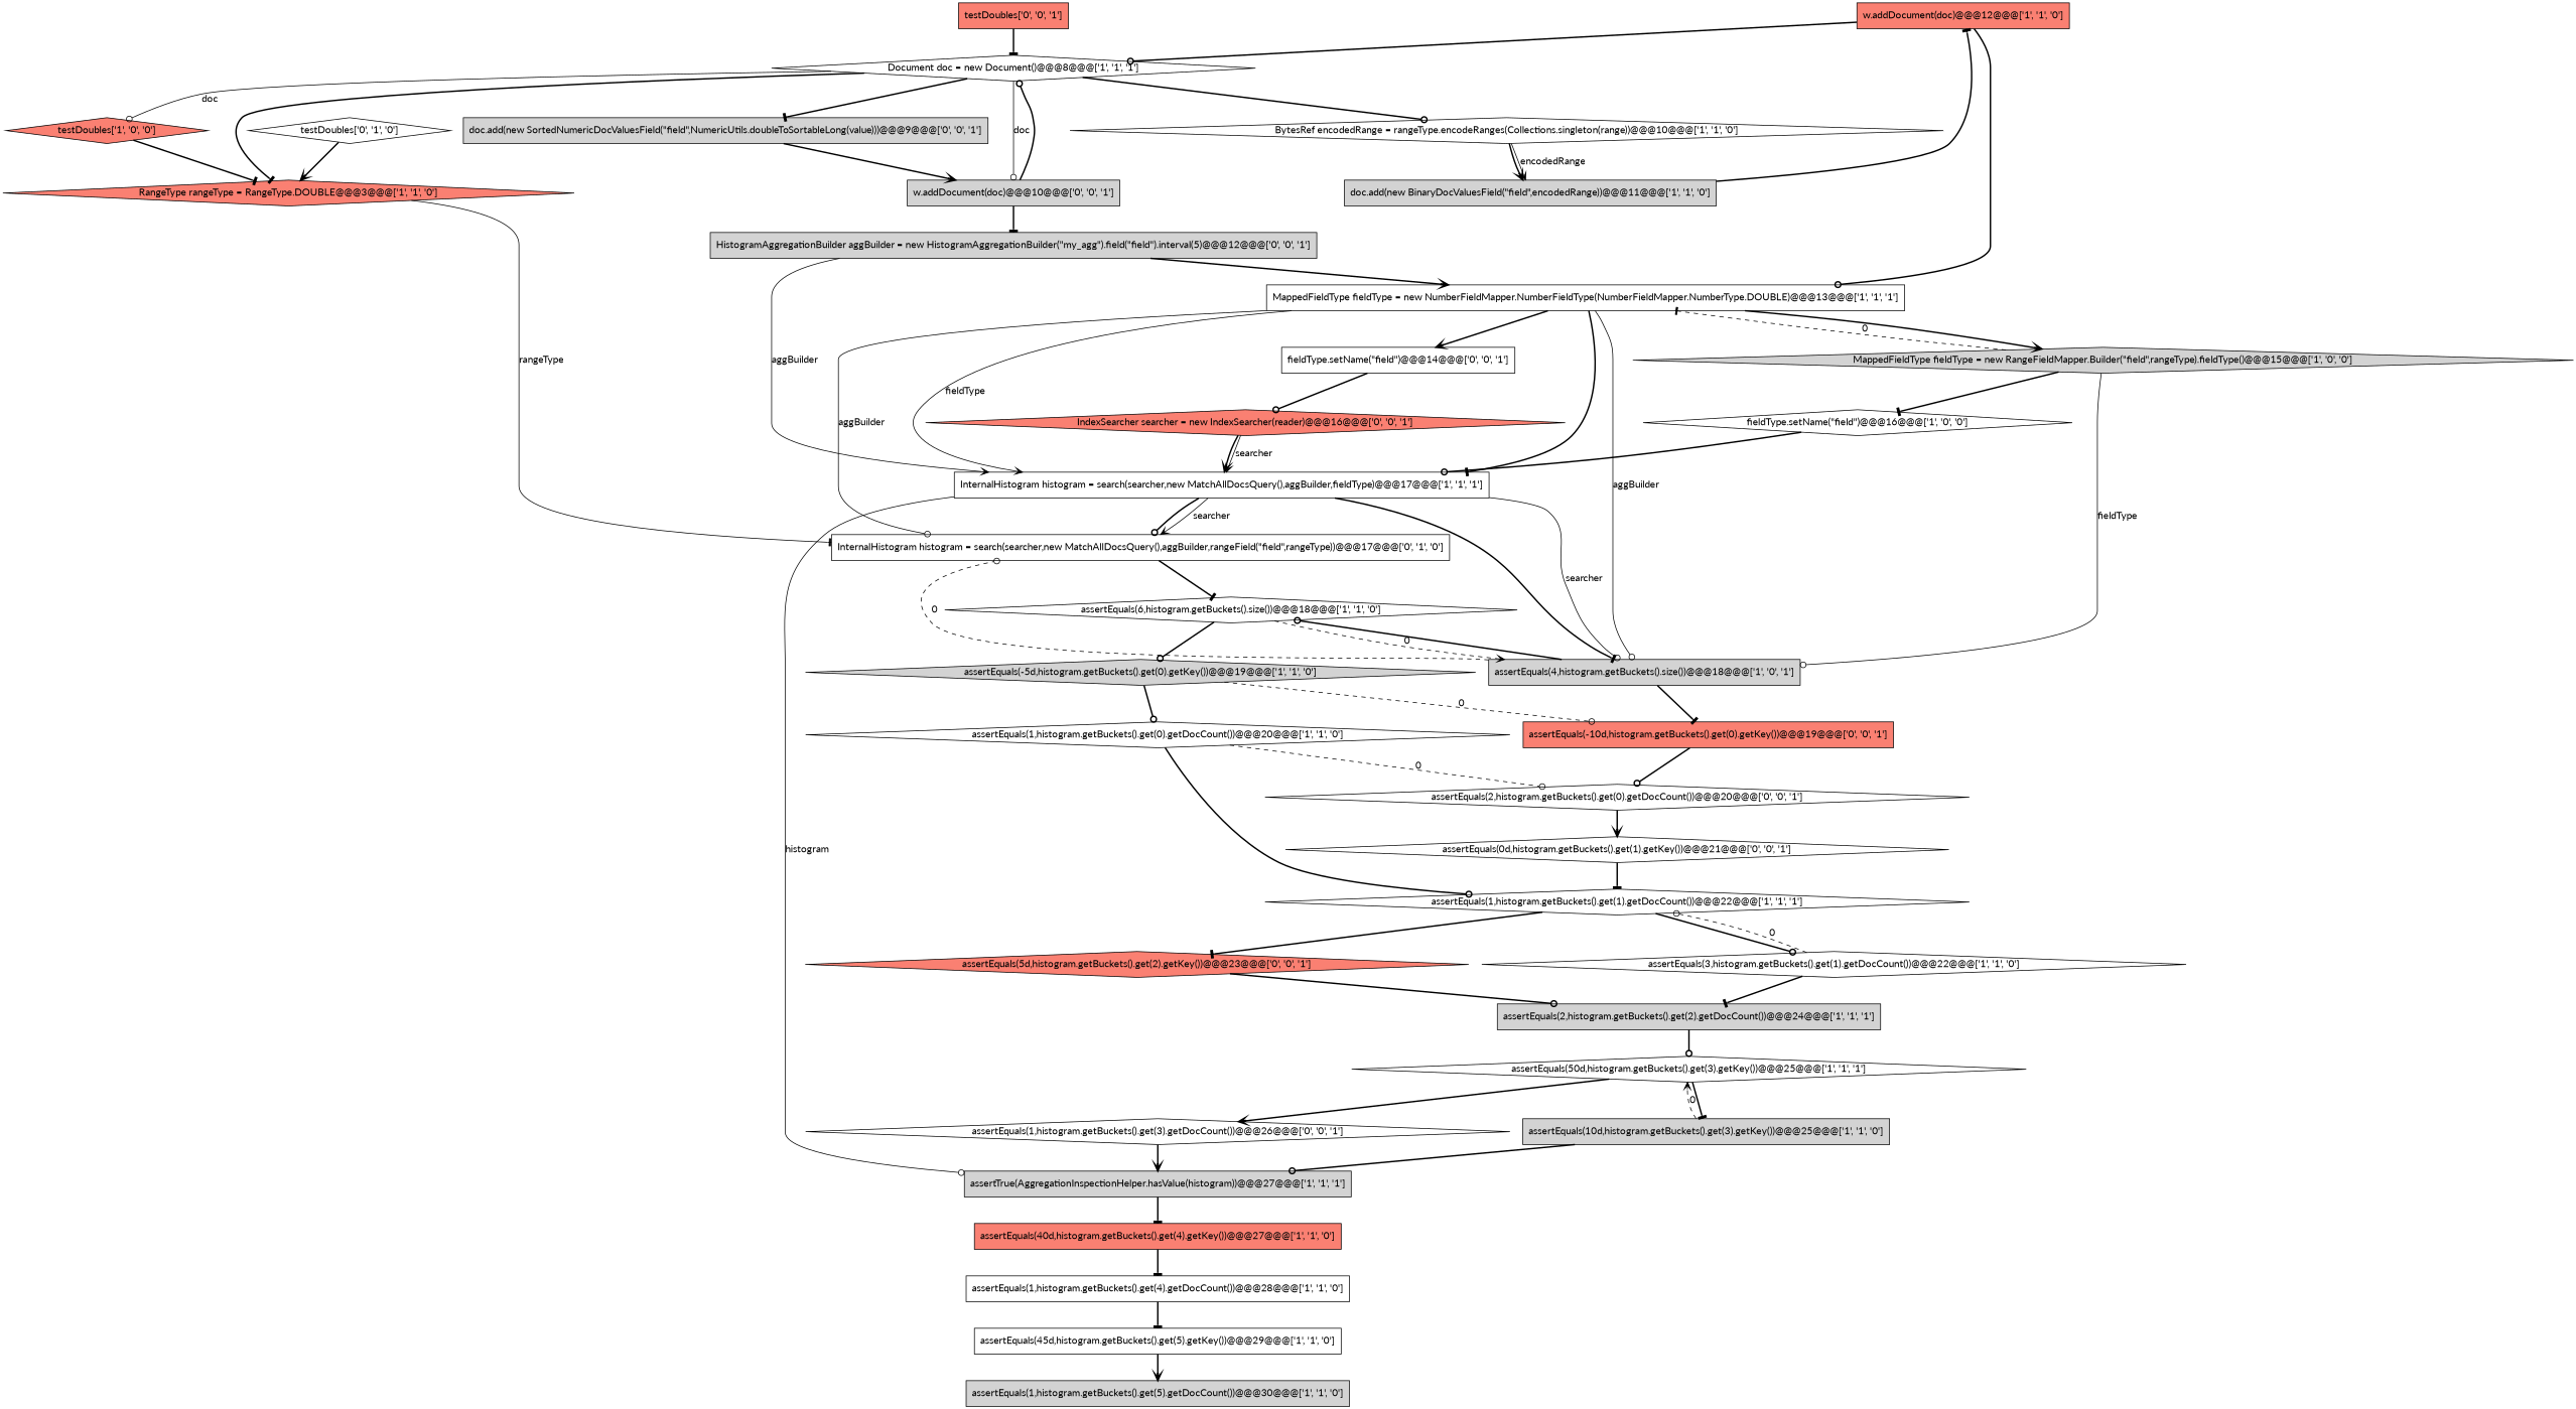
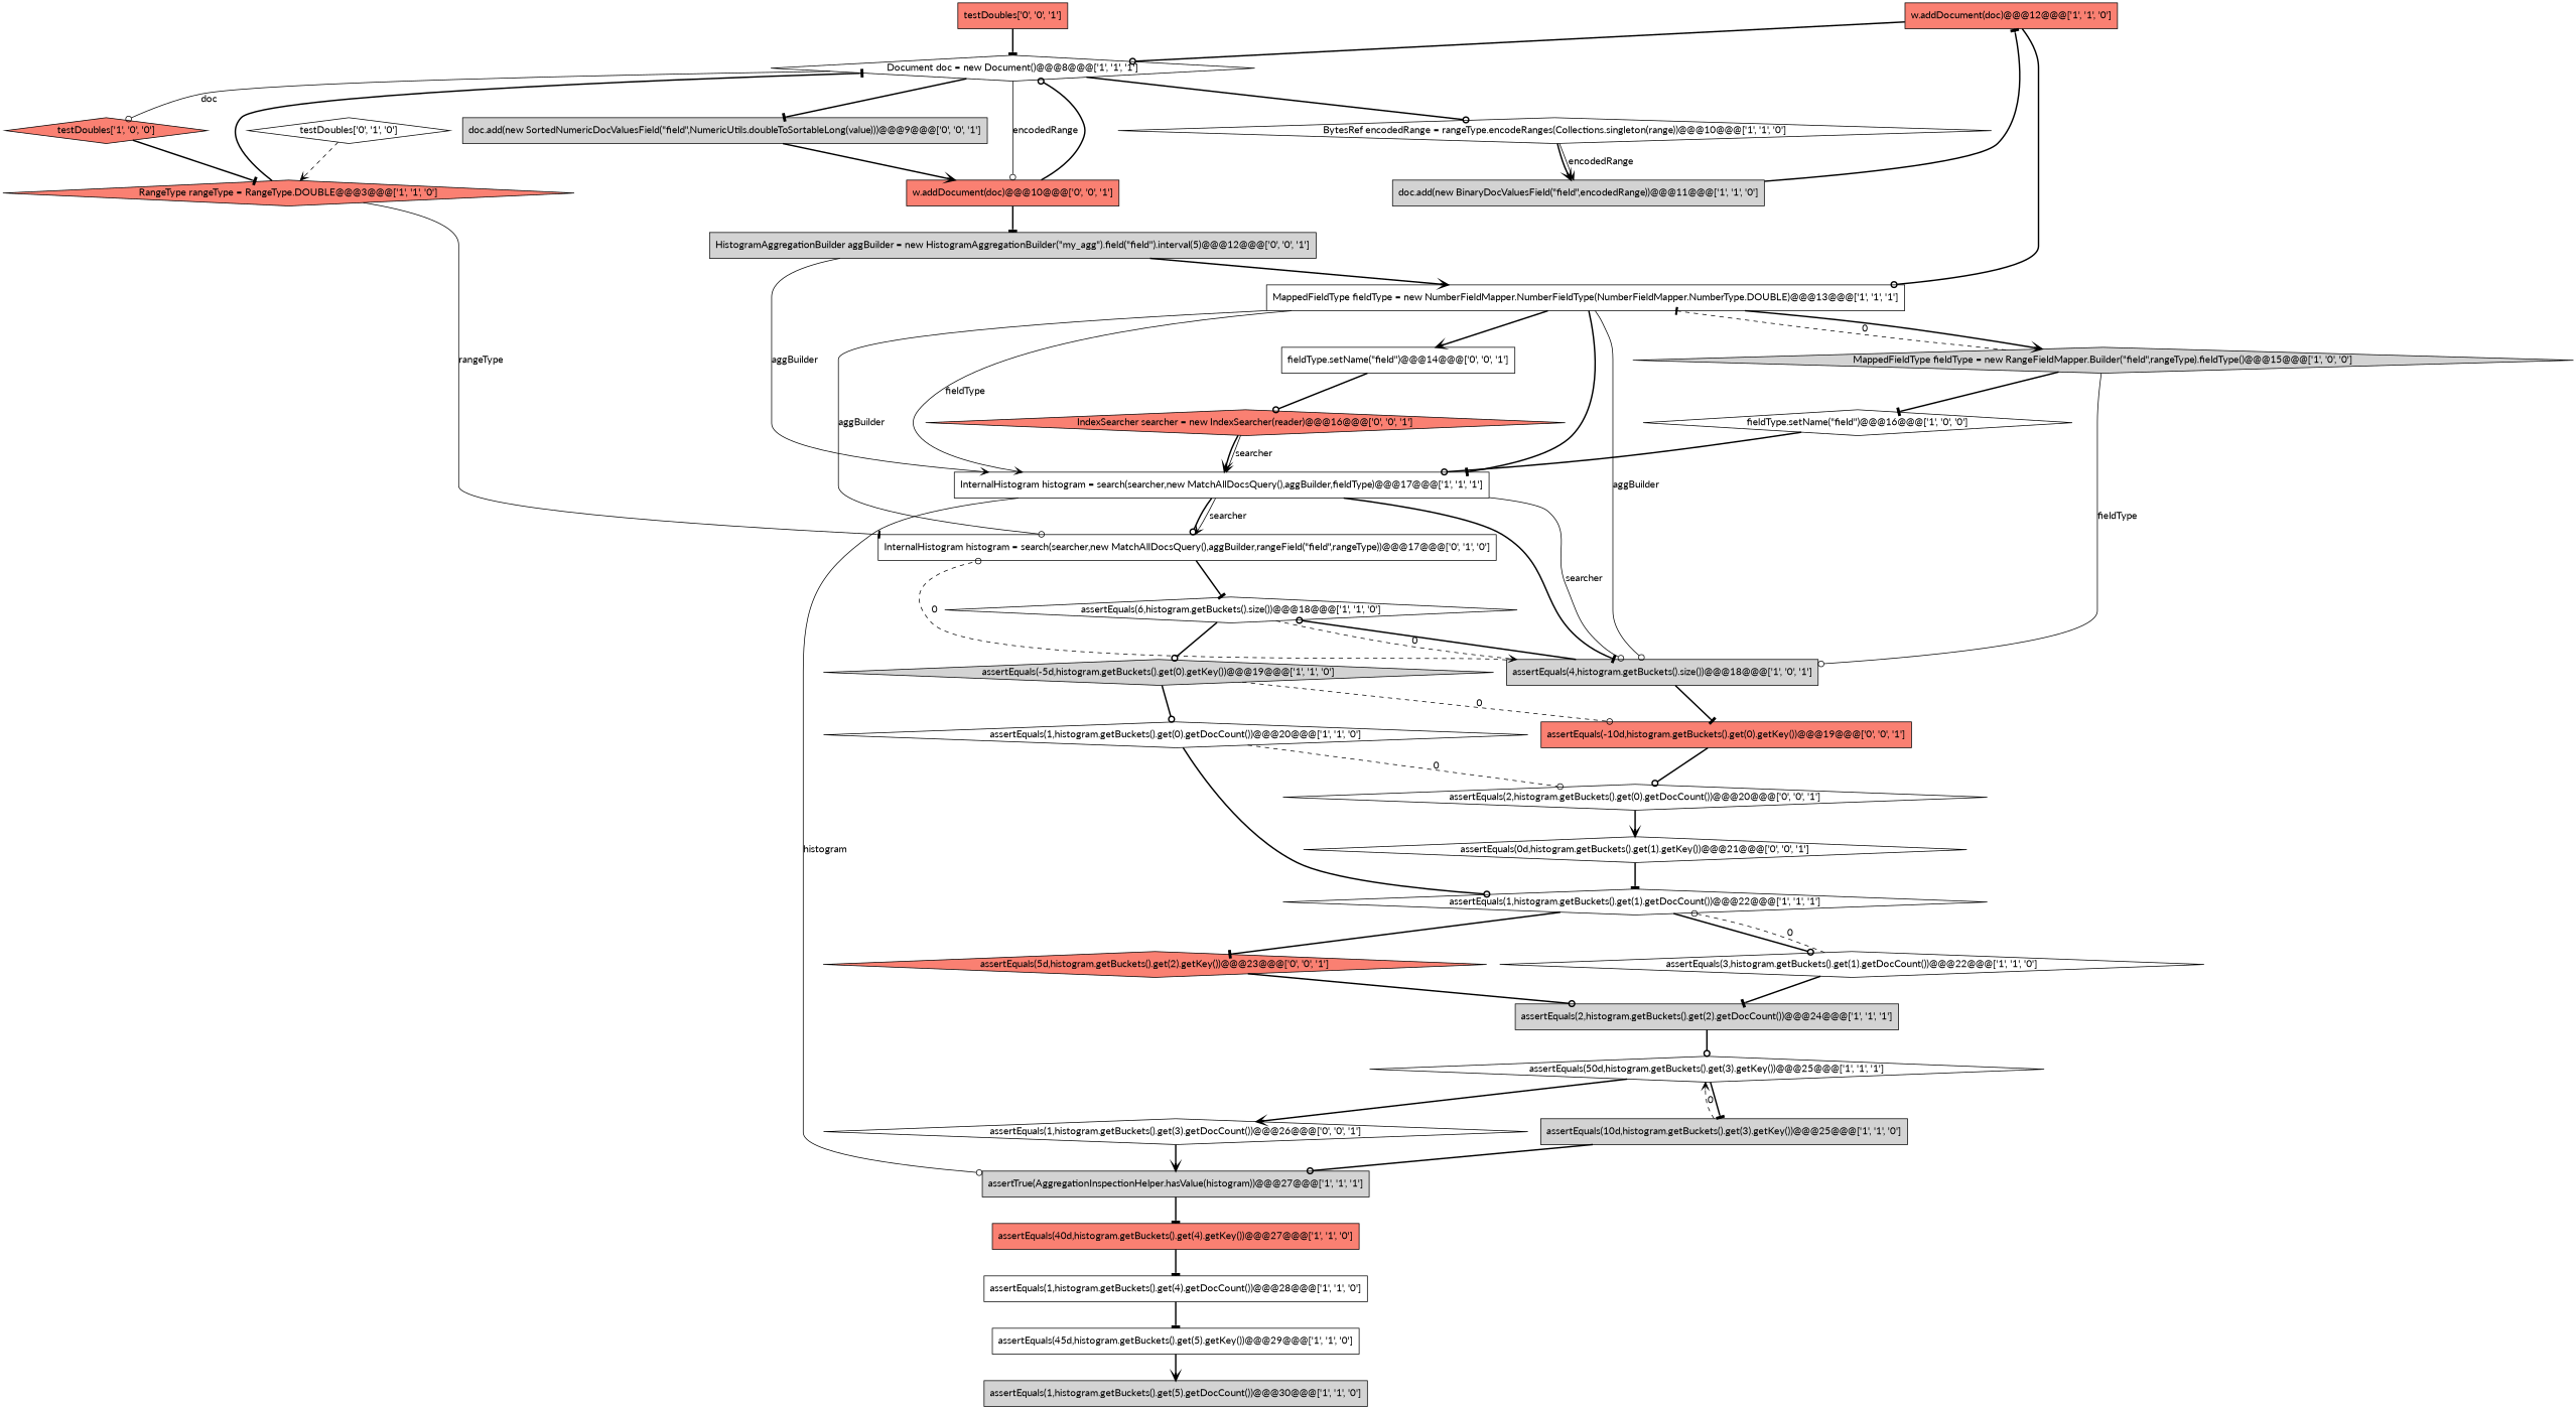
  digraph {
    fontname=Lato
    node [fillcolor=white fontname=Lato shape=box style=filled]
    edge [arrowhead=odot fontname=Lato style=bold]
    n1 [label="assertEquals(1,histogram.getBuckets().get(1).getDocCount())@@@22@@@['1', '1', '1']" shape=diamond]
    n2 [fillcolor=salmon label="assertEquals(5d,histogram.getBuckets().get(2).getKey())@@@23@@@['0', '0', '1']" shape=diamond]
    n3 [label="assertEquals(3,histogram.getBuckets().get(1).getDocCount())@@@22@@@['1', '1', '0']" shape=diamond]
    n4 [fillcolor=lightgrey label="assertEquals(2,histogram.getBuckets().get(2).getDocCount())@@@24@@@['1', '1', '1']"]
    n5 [label="BytesRef encodedRange = rangeType.encodeRanges(Collections.singleton(range))@@@10@@@['1', '1', '0']" shape=diamond]
    n6 [fillcolor=lightgrey label="doc.add(new BinaryDocValuesField(\"field\",encodedRange))@@@11@@@['1', '1', '0']"]
    n7 [fillcolor=salmon label="w.addDocument(doc)@@@12@@@['1', '1', '0']"]
    n8 [fillcolor=lightgrey label="doc.add(new SortedNumericDocValuesField(\"field\",NumericUtils.doubleToSortableLong(value)))@@@9@@@['0', '0', '1']"]
-   n9 [fillcolor=lightgrey label="w.addDocument(doc)@@@10@@@['0', '0', '1']"]
+   n9 [fillcolor=salmon label="w.addDocument(doc)@@@10@@@['0', '0', '1']"]
    n10 [fillcolor=lightgrey label="HistogramAggregationBuilder aggBuilder = new HistogramAggregationBuilder(\"my_agg\").field(\"field\").interval(5)@@@12@@@['0', '0', '1']"]
    n11 [label="Document doc = new Document()@@@8@@@['1', '1', '1']" shape=diamond]
    n12 [fillcolor=lightgrey label="assertEquals(10d,histogram.getBuckets().get(3).getKey())@@@25@@@['1', '1', '0']"]
    n13 [label="assertEquals(50d,histogram.getBuckets().get(3).getKey())@@@25@@@['1', '1', '1']" shape=diamond]
    n14 [fillcolor=lightgrey label="assertTrue(AggregationInspectionHelper.hasValue(histogram))@@@27@@@['1', '1', '1']"]
    n15 [label="assertEquals(1,histogram.getBuckets().get(3).getDocCount())@@@26@@@['0', '0', '1']" shape=diamond]
    n16 [fillcolor=salmon label="assertEquals(40d,histogram.getBuckets().get(4).getKey())@@@27@@@['1', '1', '0']"]
    n17 [label="assertEquals(1,histogram.getBuckets().get(4).getDocCount())@@@28@@@['1', '1', '0']"]
    n18 [label="assertEquals(45d,histogram.getBuckets().get(5).getKey())@@@29@@@['1', '1', '0']"]
    n19 [label="fieldType.setName(\"field\")@@@14@@@['0', '0', '1']"]
    n20 [fillcolor=salmon label="IndexSearcher searcher = new IndexSearcher(reader)@@@16@@@['0', '0', '1']" shape=diamond]
    n21 [label="InternalHistogram histogram = search(searcher,new MatchAllDocsQuery(),aggBuilder,fieldType)@@@17@@@['1', '1', '1']"]
    n22 [label="assertEquals(2,histogram.getBuckets().get(0).getDocCount())@@@20@@@['0', '0', '1']" shape=diamond]
    n23 [label="assertEquals(0d,histogram.getBuckets().get(1).getKey())@@@21@@@['0', '0', '1']" shape=diamond]
    n24 [label="MappedFieldType fieldType = new NumberFieldMapper.NumberFieldType(NumberFieldMapper.NumberType.DOUBLE)@@@13@@@['1', '1', '1']"]
    n25 [label="InternalHistogram histogram = search(searcher,new MatchAllDocsQuery(),aggBuilder,rangeField(\"field\",rangeType))@@@17@@@['0', '1', '0']"]
    n26 [fillcolor=lightgrey label="assertEquals(4,histogram.getBuckets().size())@@@18@@@['1', '0', '1']"]
    n27 [fillcolor=lightgrey label="MappedFieldType fieldType = new RangeFieldMapper.Builder(\"field\",rangeType).fieldType()@@@15@@@['1', '0', '0']" shape=diamond]
    n28 [label="assertEquals(6,histogram.getBuckets().size())@@@18@@@['1', '1', '0']" shape=diamond]
    n29 [fillcolor=salmon label="assertEquals(-10d,histogram.getBuckets().get(0).getKey())@@@19@@@['0', '0', '1']"]
    n30 [label="fieldType.setName(\"field\")@@@16@@@['1', '0', '0']" shape=diamond]
    n31 [fillcolor=salmon label="testDoubles['1', '0', '0']" shape=diamond]
    n32 [fillcolor=salmon label="RangeType rangeType = RangeType.DOUBLE@@@3@@@['1', '1', '0']" shape=diamond]
    n33 [fillcolor=lightgrey label="assertEquals(-5d,histogram.getBuckets().get(0).getKey())@@@19@@@['1', '1', '0']" shape=diamond]
    n34 [label="assertEquals(1,histogram.getBuckets().get(0).getDocCount())@@@20@@@['1', '1', '0']" shape=diamond]
    n35 [fillcolor=lightgrey label="assertEquals(1,histogram.getBuckets().get(5).getDocCount())@@@30@@@['1', '1', '0']"]
    n36 [fillcolor=salmon label="testDoubles['0', '0', '1']"]
    n37 [label="testDoubles['0', '1', '0']" shape=diamond]
    n1 -> n2 [arrowhead=tee]
    n1 -> n3
    n2 -> n4
    n3 -> n1 [label=0 style=dashed]
    n3 -> n4 [arrowhead=tee]
    n4 -> n13
    n5 -> n6 [arrowhead=vee]
    n5 -> n6 [arrowhead=vee label=encodedRange style=solid]
    n6 -> n7 [arrowhead=tee]
    n7 -> n11
    n7 -> n24
    n8 -> n9 [arrowhead=vee]
    n9 -> n10 [arrowhead=tee]
    n9 -> n11
    n10 -> n21 [arrowhead=vee label=aggBuilder style=solid]
    n10 -> n24 [arrowhead=vee]
    n11 -> n5
    n11 -> n8 [arrowhead=tee]
-   n11 -> n9 [label=doc style=solid]
+   n11 -> n9 [label=encodedRange style=solid]
    n11 -> n31 [label=doc style=solid]
    n12 -> n13 [arrowhead=vee label=0 style=dashed]
    n12 -> n14
    n13 -> n12 [arrowhead=tee]
    n13 -> n15 [arrowhead=vee]
    n14 -> n16 [arrowhead=tee]
    n15 -> n14 [arrowhead=vee]
    n16 -> n17 [arrowhead=tee]
    n17 -> n18 [arrowhead=tee]
    n18 -> n35 [arrowhead=vee]
    n19 -> n20
    n20 -> n21 [arrowhead=vee label=searcher style=solid]
    n20 -> n21 [arrowhead=vee]
    n21 -> n14 [label=histogram style=solid]
    n21 -> n25
    n21 -> n25 [arrowhead=vee label=searcher style=solid]
    n21 -> n26 [label=searcher style=solid]
    n21 -> n26 [arrowhead=tee]
    n22 -> n23 [arrowhead=vee]
    n23 -> n1 [arrowhead=tee]
    n24 -> n19 [arrowhead=vee]
    n24 -> n21 [arrowhead=tee]
    n24 -> n21 [arrowhead=vee label=fieldType style=solid]
    n24 -> n25 [label=aggBuilder style=solid]
    n24 -> n26 [label=aggBuilder style=solid]
    n24 -> n27 [arrowhead=vee]
    n25 -> n28 [arrowhead=tee]
    n26 -> n25 [label=0 style=dashed]
    n26 -> n28
    n26 -> n29 [arrowhead=tee]
    n27 -> n24 [arrowhead=tee label=0 style=dashed]
    n27 -> n26 [label=fieldType style=solid]
    n27 -> n30 [arrowhead=tee]
    n28 -> n26 [arrowhead=vee label=0 style=dashed]
    n28 -> n33
    n29 -> n22
    n30 -> n21
    n31 -> n32 [arrowhead=tee]
-   n11 -> n32 [arrowhead=tee]
+   n32 -> n11 [arrowhead=tee]
    n32 -> n25 [arrowhead=tee label=rangeType style=solid]
    n33 -> n29 [label=0 style=dashed]
    n33 -> n34
    n34 -> n1
    n34 -> n22 [label=0 style=dashed]
    n36 -> n11 [arrowhead=tee]
-   n37 -> n32 [arrowhead=vee]
+   n37 -> n32 [arrowhead=vee style=dashed]
  }
